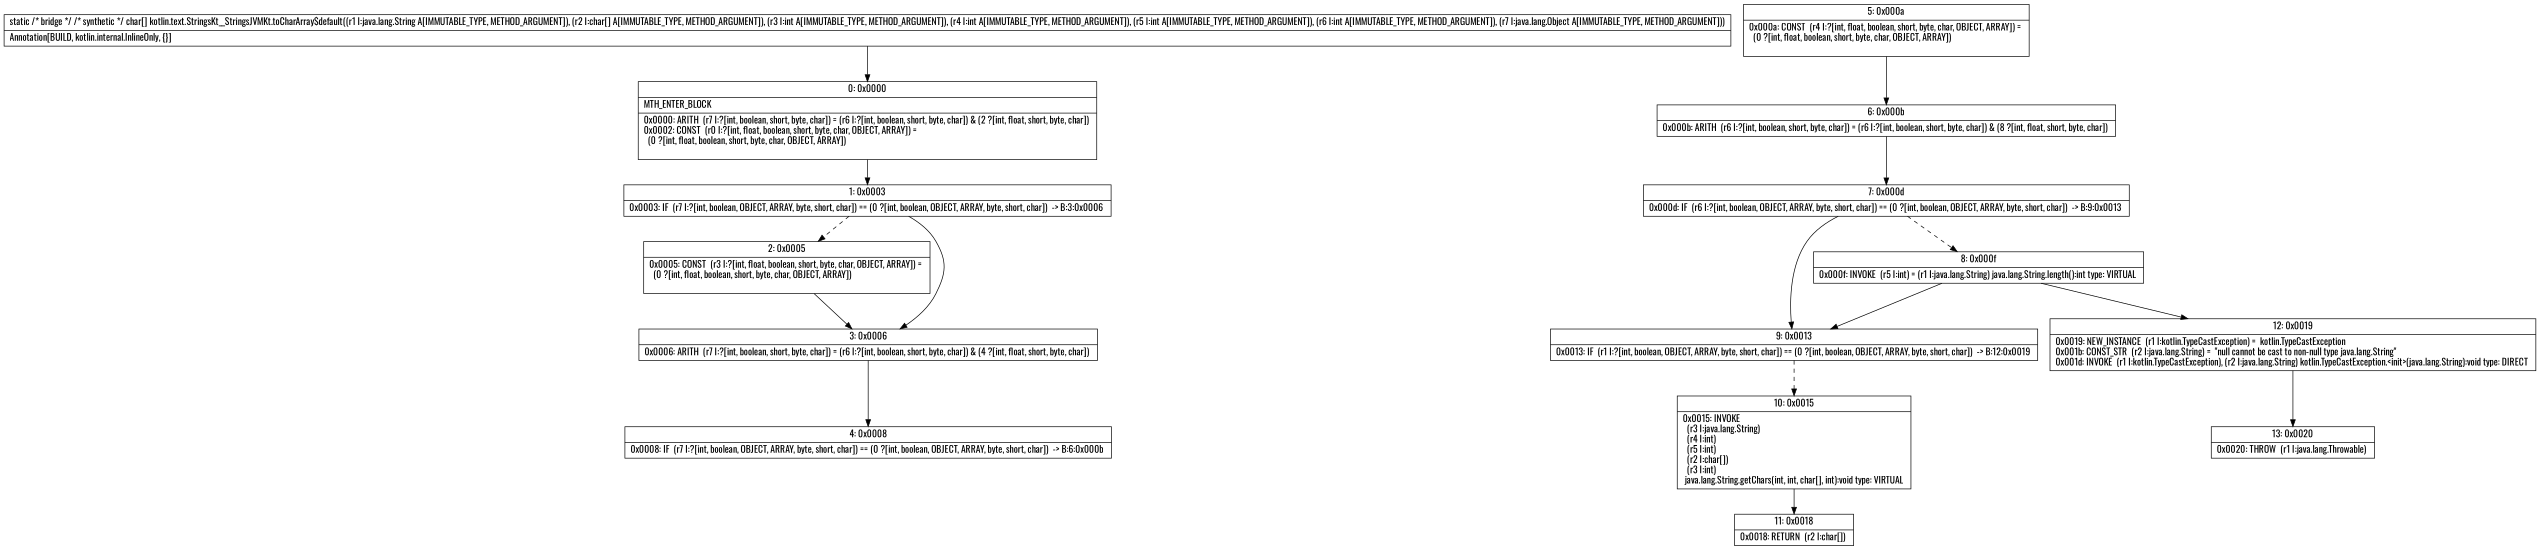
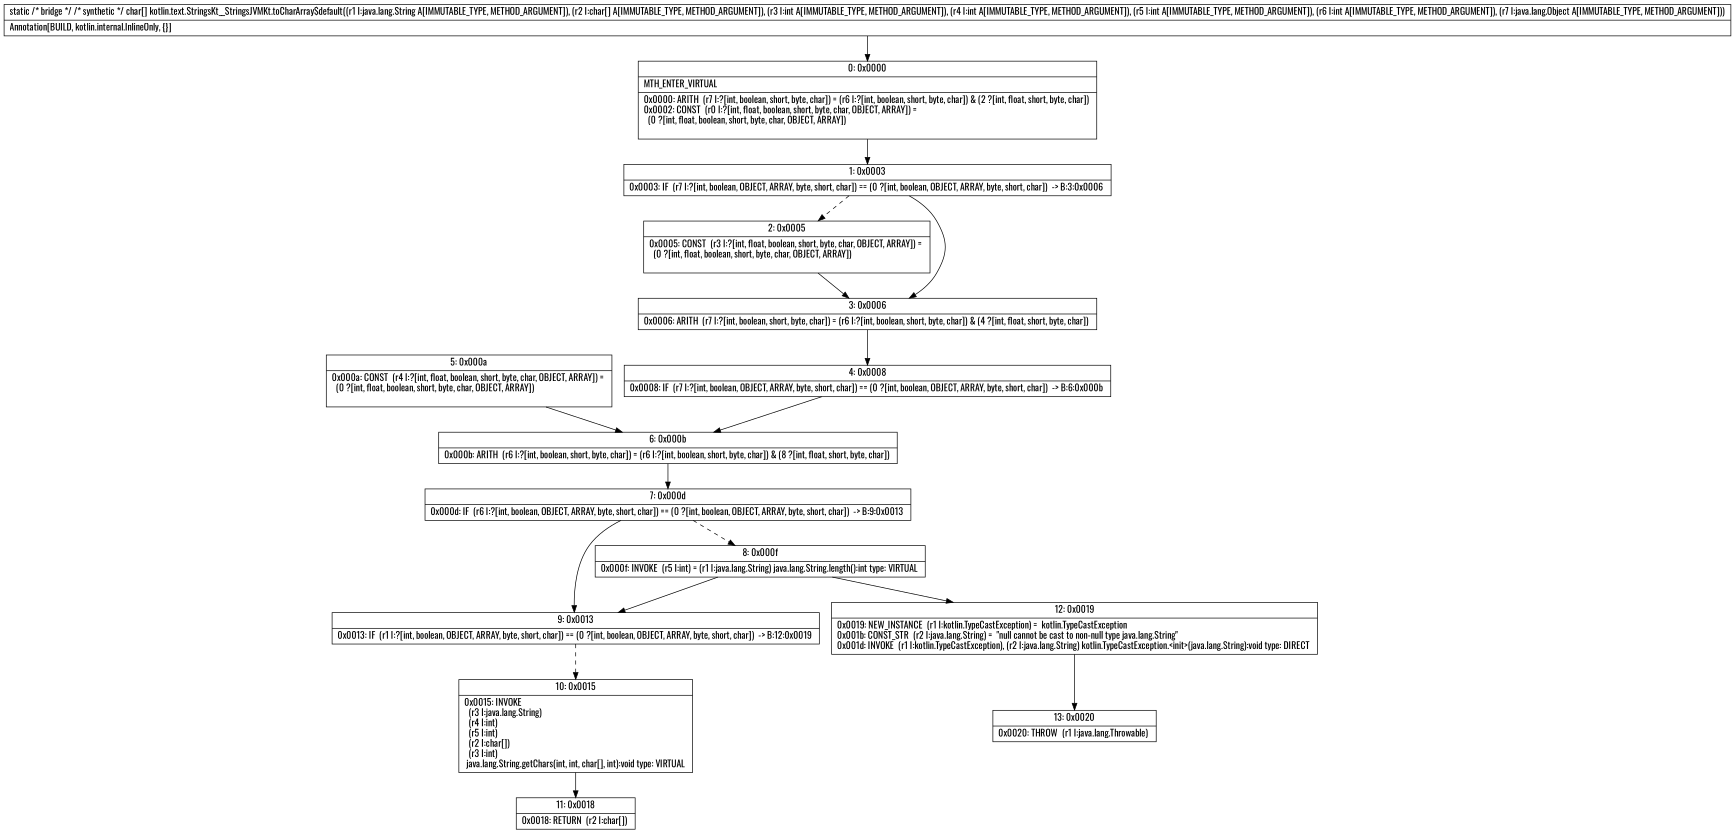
  digraph {
    fontname=Oswald
    node [fontname=Oswald shape=record]
    edge [fontname=Oswald]
-   n1 [label="{0\:\ 0x0000|MTH_ENTER_BLOCK\l|0x0000: ARITH  (r7 I:?[int, boolean, short, byte, char]) = (r6 I:?[int, boolean, short, byte, char]) & (2 ?[int, float, short, byte, char]) \l0x0002: CONST  (r0 I:?[int, float, boolean, short, byte, char, OBJECT, ARRAY]) = \l  (0 ?[int, float, boolean, short, byte, char, OBJECT, ARRAY])\l \l}"]
+   n1 [label="{0\:\ 0x0000|MTH_ENTER_VIRTUAL\l|0x0000: ARITH  (r7 I:?[int, boolean, short, byte, char]) = (r6 I:?[int, boolean, short, byte, char]) & (2 ?[int, float, short, byte, char]) \l0x0002: CONST  (r0 I:?[int, float, boolean, short, byte, char, OBJECT, ARRAY]) = \l  (0 ?[int, float, boolean, short, byte, char, OBJECT, ARRAY])\l \l}"]
    n2 [label="{1\:\ 0x0003|0x0003: IF  (r7 I:?[int, boolean, OBJECT, ARRAY, byte, short, char]) == (0 ?[int, boolean, OBJECT, ARRAY, byte, short, char])  \-\> B:3:0x0006 \l}"]
    n3 [label="{2\:\ 0x0005|0x0005: CONST  (r3 I:?[int, float, boolean, short, byte, char, OBJECT, ARRAY]) = \l  (0 ?[int, float, boolean, short, byte, char, OBJECT, ARRAY])\l \l}"]
    n4 [label="{3\:\ 0x0006|0x0006: ARITH  (r7 I:?[int, boolean, short, byte, char]) = (r6 I:?[int, boolean, short, byte, char]) & (4 ?[int, float, short, byte, char]) \l}"]
    n5 [label="{4\:\ 0x0008|0x0008: IF  (r7 I:?[int, boolean, OBJECT, ARRAY, byte, short, char]) == (0 ?[int, boolean, OBJECT, ARRAY, byte, short, char])  \-\> B:6:0x000b \l}"]
    n6 [label="{6\:\ 0x000b|0x000b: ARITH  (r6 I:?[int, boolean, short, byte, char]) = (r6 I:?[int, boolean, short, byte, char]) & (8 ?[int, float, short, byte, char]) \l}"]
    n7 [label="{5\:\ 0x000a|0x000a: CONST  (r4 I:?[int, float, boolean, short, byte, char, OBJECT, ARRAY]) = \l  (0 ?[int, float, boolean, short, byte, char, OBJECT, ARRAY])\l \l}"]
    n8 [label="{7\:\ 0x000d|0x000d: IF  (r6 I:?[int, boolean, OBJECT, ARRAY, byte, short, char]) == (0 ?[int, boolean, OBJECT, ARRAY, byte, short, char])  \-\> B:9:0x0013 \l}"]
    n9 [label="{8\:\ 0x000f|0x000f: INVOKE  (r5 I:int) = (r1 I:java.lang.String) java.lang.String.length():int type: VIRTUAL \l}"]
    n10 [label="{9\:\ 0x0013|0x0013: IF  (r1 I:?[int, boolean, OBJECT, ARRAY, byte, short, char]) == (0 ?[int, boolean, OBJECT, ARRAY, byte, short, char])  \-\> B:12:0x0019 \l}"]
    n11 [label="{12\:\ 0x0019|0x0019: NEW_INSTANCE  (r1 I:kotlin.TypeCastException) =  kotlin.TypeCastException \l0x001b: CONST_STR  (r2 I:java.lang.String) =  \"null cannot be cast to non\-null type java.lang.String\" \l0x001d: INVOKE  (r1 I:kotlin.TypeCastException), (r2 I:java.lang.String) kotlin.TypeCastException.\<init\>(java.lang.String):void type: DIRECT \l}"]
    n12 [label="{10\:\ 0x0015|0x0015: INVOKE  \l  (r3 I:java.lang.String)\l  (r4 I:int)\l  (r5 I:int)\l  (r2 I:char[])\l  (r3 I:int)\l java.lang.String.getChars(int, int, char[], int):void type: VIRTUAL \l}"]
    n13 [label="{11\:\ 0x0018|0x0018: RETURN  (r2 I:char[]) \l}"]
    n14 [label="{13\:\ 0x0020|0x0020: THROW  (r1 I:java.lang.Throwable) \l}"]
    n15 [label="{static \/* bridge *\/ \/* synthetic *\/ char[] kotlin.text.StringsKt__StringsJVMKt.toCharArray$default((r1 I:java.lang.String A[IMMUTABLE_TYPE, METHOD_ARGUMENT]), (r2 I:char[] A[IMMUTABLE_TYPE, METHOD_ARGUMENT]), (r3 I:int A[IMMUTABLE_TYPE, METHOD_ARGUMENT]), (r4 I:int A[IMMUTABLE_TYPE, METHOD_ARGUMENT]), (r5 I:int A[IMMUTABLE_TYPE, METHOD_ARGUMENT]), (r6 I:int A[IMMUTABLE_TYPE, METHOD_ARGUMENT]), (r7 I:java.lang.Object A[IMMUTABLE_TYPE, METHOD_ARGUMENT]))  | Annotation[BUILD, kotlin.internal.InlineOnly, \{\}]\l}"]
    n1 -> n2
    n2 -> n3 [style=dashed]
    n2 -> n4
    n3 -> n4
    n4 -> n5
+   n5 -> n6
    n6 -> n8
    n7 -> n6
    n8 -> n9 [style=dashed]
    n8 -> n10
    n9 -> n10
    n9 -> n11
    n10 -> n12 [style=dashed]
    n11 -> n14
    n12 -> n13
    n15 -> n1
  }
